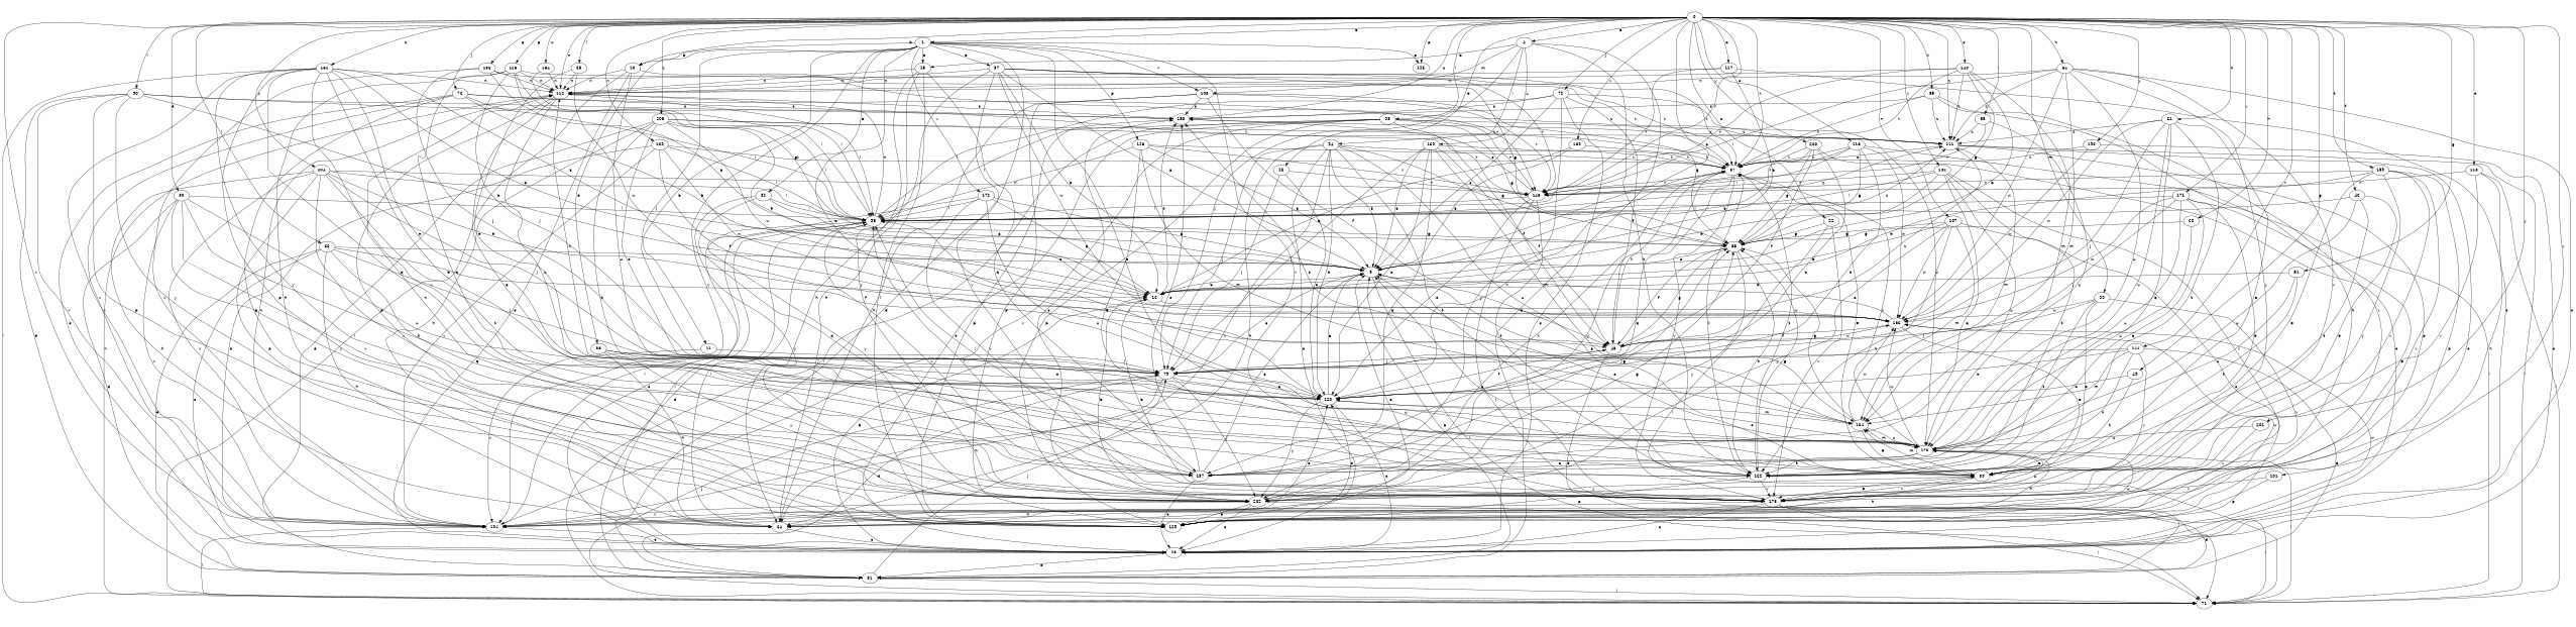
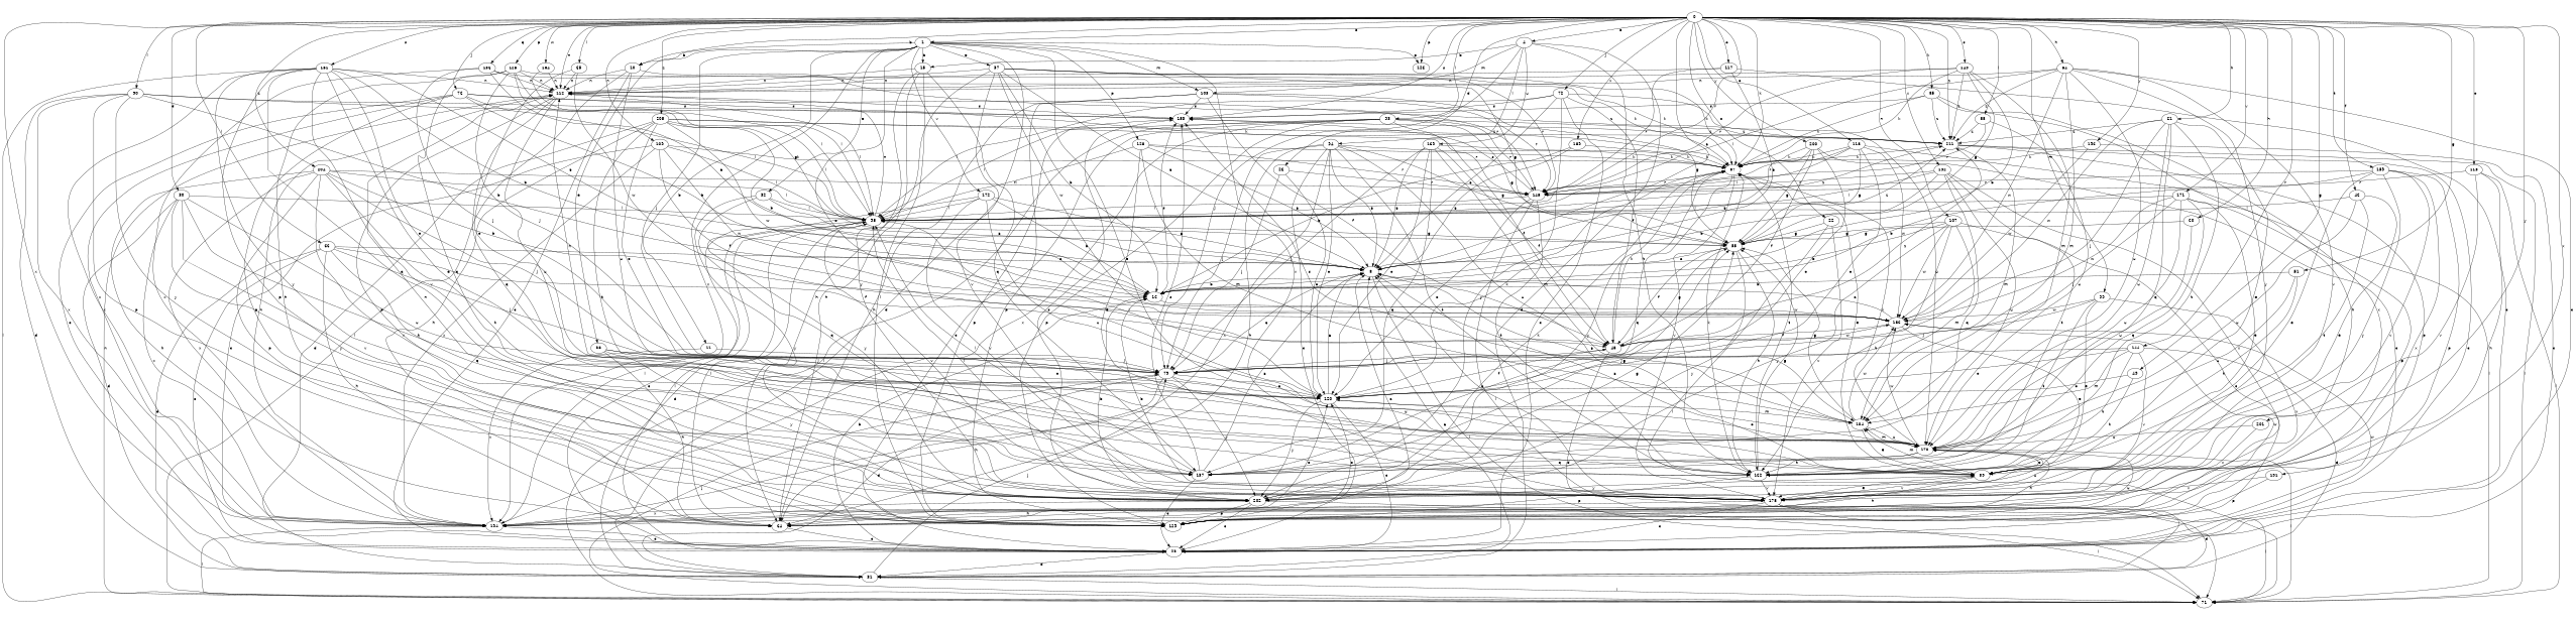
  strict digraph {
    fontname="DejaVu Sans"
    node [fontname="DejaVu Sans"]
    edge [fontname="DejaVu Sans"]
    0
    1
    4
    8
    10
    22
    26
    30
    46
    49
    51
    n12 [label=54]
    60
    61
    65
    66
    72
    76
    85
    87
    88
    90
    93
    99
    107
    109
    112
    113
    117
    118
    125
    126
    136
    144
    145
    149
    151
    153
    159
    171
    184
    189
    191
    192
    194
    196
    200
    201
    204
    205
    211
    11
    15
    31
    32
    37
    38
    39
    79
    103
    120
    128
    172
    178
    94
    162
    169
    16
    71
    23
    170
    55
    202
    95
    186
    104
    137
    64
    48
    129
    0 -> 1 [label=a]
    0 -> 4 [label=a]
    0 -> 8 [label=a]
    0 -> 10 [label=b]
    0 -> 22 [label=c]
    0 -> 26 [label=d]
    0 -> 30 [label=d]
    0 -> 46 [label=f]
    0 -> 49 [label=g]
    0 -> 51 [label=g]
    0 -> n12 [label=h]
    0 -> 60 [label=h]
    0 -> 61 [label=h]
    0 -> 65 [label=i]
    0 -> 66 [label=i]
    0 -> 72 [label=j]
    0 -> 76 [label=j]
    0 -> 85 [label=k]
    0 -> 87 [label=k]
    0 -> 88 [label=l]
    0 -> 90 [label=l]
    0 -> 93 [label=l]
    0 -> 99 [label=m]
    0 -> 107 [label=n]
    0 -> 109 [label=n]
    0 -> 112 [label=n]
    0 -> 113 [label=o]
    0 -> 117 [label=o]
    0 -> 118 [label=o]
    0 -> 125 [label=p]
    0 -> 126 [label=p]
    0 -> 136 [label=q]
    0 -> 144 [label=r]
    0 -> 145 [label=r]
    0 -> 149 [label=s]
    0 -> 151 [label=s]
    0 -> 153 [label=s]
    0 -> 159 [label=t]
    0 -> 171 [label=v]
    0 -> 184 [label=w]
    0 -> 189 [label=x]
    0 -> 191 [label=x]
    0 -> 192 [label=x]
    0 -> 194 [label=x]
    0 -> 196 [label=y]
    0 -> 200 [label=y]
    0 -> 201 [label=y]
    0 -> 204 [label=z]
    0 -> 205 [label=z]
    0 -> 211 [label=z]
    1 -> 10 [label=b]
    1 -> 126 [label=p]
    1 -> 194 [label=x]
    1 -> 11 [label=b]
    1 -> 15 [label=b]
    1 -> 31 [label=d]
    1 -> 32 [label=e]
    1 -> 37 [label=e]
    1 -> 38 [label=e]
    1 -> 39 [label=e]
    1 -> 79 [label=j]
-   1 -> 103 [label=r]
+   1 -> 103 [label=m]
    1 -> 120 [label=o]
    1 -> 128 [label=p]
    1 -> 172 [label=v]
    1 -> 178 [label=v]
    4 -> 15 [label=b]
    4 -> 31 [label=d]
    4 -> 79 [label=j]
    4 -> 103 [label=m]
    4 -> 94 [label=l]
    4 -> 162 [label=t]
    4 -> 169 [label=u]
    8 -> 16 [label=b]
    8 -> 71 [label=i]
    10 -> 112 [label=n]
    10 -> 145 [label=r]
    10 -> 71 [label=i]
    10 -> 23 [label=c]
    10 -> 170 [label=u]
    22 -> 178 [label=v]
    22 -> 71 [label=i]
    22 -> 55 [label=g]
    26 -> 145 [label=r]
    26 -> 79 [label=j]
    26 -> 120 [label=o]
    30 -> 194 [label=x]
    30 -> 31 [label=d]
    30 -> 178 [label=v]
    30 -> 162 [label=t]
    30 -> 170 [label=u]
    30 -> 202 [label=y]
    30 -> 95 [label=l]
    46 -> 39 [label=e]
    46 -> 162 [label=t]
    46 -> 170 [label=u]
    46 -> 95 [label=l]
    49 -> 120 [label=o]
    49 -> 162 [label=t]
    51 -> 162 [label=t]
    51 -> 16 [label=b]
    51 -> 170 [label=u]
    n12 -> 112 [label=n]
    n12 -> 211 [label=z]
    n12 -> 178 [label=v]
    n12 -> 23 [label=c]
    n12 -> 170 [label=u]
    n12 -> 202 [label=y]
    n12 -> 95 [label=l]
    n12 -> 186 [label=w]
    n12 -> 104 [label=m]
    60 -> 170 [label=u]
    60 -> 55 [label=g]
    61 -> 211 [label=z]
    61 -> 39 [label=e]
    61 -> 79 [label=j]
    61 -> 162 [label=t]
    61 -> 170 [label=u]
    61 -> 186 [label=w]
    61 -> 137 [label=q]
    65 -> 112 [label=n]
    65 -> 120 [label=o]
    65 -> 186 [label=w]
    66 -> 8 [label=a]
    66 -> 31 [label=d]
    66 -> 79 [label=j]
    66 -> 23 [label=c]
    66 -> 137 [label=q]
    66 -> 64 [label=h]
    66 -> 48 [label=f]
    72 -> 8 [label=a]
    72 -> 153 [label=s]
    72 -> 23 [label=c]
    72 -> 170 [label=u]
    72 -> 202 [label=y]
    72 -> 95 [label=l]
    72 -> 48 [label=f]
    76 -> 153 [label=s]
    76 -> 194 [label=x]
    76 -> 211 [label=z]
    76 -> 16 [label=b]
    76 -> 23 [label=c]
    76 -> 95 [label=l]
    76 -> 129 [label=p]
    85 -> 87 [label=k]
    85 -> 153 [label=s]
    85 -> 194 [label=x]
    85 -> 211 [label=z]
    85 -> 64 [label=h]
    87 -> 145 [label=r]
    87 -> 39 [label=e]
    87 -> 178 [label=v]
    87 -> 162 [label=t]
    87 -> 202 [label=y]
    87 -> 137 [label=q]
    88 -> 145 [label=r]
    88 -> 211 [label=z]
    88 -> 170 [label=u]
    90 -> 87 [label=k]
    90 -> 153 [label=s]
    90 -> 194 [label=x]
    90 -> 31 [label=d]
    90 -> 16 [label=b]
    90 -> 202 [label=y]
    90 -> 129 [label=p]
    93 -> 145 [label=r]
    93 -> 194 [label=x]
    93 -> 211 [label=z]
    93 -> 71 [label=i]
    93 -> 23 [label=c]
    93 -> 55 [label=g]
    93 -> 95 [label=l]
    93 -> 48 [label=f]
    93 -> 129 [label=p]
    99 -> 194 [label=x]
    99 -> 39 [label=e]
    99 -> 79 [label=j]
    99 -> 162 [label=t]
    99 -> 186 [label=w]
    107 -> 162 [label=t]
    107 -> 16 [label=b]
    107 -> 23 [label=c]
    107 -> 55 [label=g]
    107 -> 202 [label=y]
    107 -> 186 [label=w]
    107 -> 104 [label=m]
    109 -> 87 [label=k]
    109 -> 194 [label=x]
    109 -> 23 [label=c]
    109 -> 95 [label=l]
    109 -> 186 [label=w]
    109 -> 48 [label=f]
    112 -> 153 [label=s]
    112 -> 170 [label=u]
    112 -> 95 [label=l]
    112 -> 137 [label=q]
    112 -> 129 [label=p]
    113 -> 145 [label=r]
    113 -> 178 [label=v]
    113 -> 71 [label=i]
    113 -> 64 [label=h]
    117 -> 8 [label=a]
    117 -> 112 [label=n]
    117 -> 145 [label=r]
    117 -> 23 [label=c]
    118 -> 87 [label=k]
    118 -> 145 [label=r]
    118 -> 120 [label=o]
    118 -> 71 [label=i]
    118 -> 55 [label=g]
    118 -> 95 [label=l]
    118 -> 186 [label=w]
    125 -> 87 [label=k]
    125 -> 112 [label=n]
    125 -> 79 [label=j]
    125 -> 55 [label=g]
    125 -> 95 [label=l]
    125 -> 137 [label=q]
    125 -> 64 [label=h]
    136 -> 8 [label=a]
    136 -> 87 [label=k]
    136 -> 112 [label=n]
    136 -> 194 [label=x]
    136 -> 79 [label=j]
    144 -> 31 [label=d]
    144 -> 79 [label=j]
    144 -> 120 [label=o]
    144 -> 178 [label=v]
    144 -> 162 [label=t]
    144 -> 104 [label=m]
    145 -> 153 [label=s]
    145 -> 120 [label=o]
    145 -> 162 [label=t]
    145 -> 71 [label=i]
    145 -> 95 [label=l]
    149 -> 87 [label=k]
    149 -> 112 [label=n]
    149 -> 145 [label=r]
    149 -> 211 [label=z]
    149 -> 16 [label=b]
    149 -> 55 [label=g]
    149 -> 104 [label=m]
    151 -> 8 [label=a]
    151 -> 112 [label=n]
    151 -> 194 [label=x]
    151 -> 39 [label=e]
    151 -> 120 [label=o]
    151 -> 178 [label=v]
    151 -> 16 [label=b]
    151 -> 71 [label=i]
    151 -> 202 [label=y]
    151 -> 137 [label=q]
    151 -> 129 [label=p]
    153 -> 211 [label=z]
    153 -> 129 [label=p]
    159 -> 145 [label=r]
    159 -> 194 [label=x]
    159 -> 39 [label=e]
    159 -> 178 [label=v]
    159 -> 16 [label=b]
    159 -> 202 [label=y]
    159 -> 129 [label=p]
    171 -> 39 [label=e]
    171 -> 79 [label=j]
    171 -> 170 [label=u]
    171 -> 95 [label=l]
    171 -> 186 [label=w]
    171 -> 137 [label=q]
    171 -> 129 [label=p]
    184 -> 112 [label=n]
    184 -> 95 [label=l]
    189 -> 8 [label=a]
    189 -> 87 [label=k]
    189 -> 16 [label=b]
    191 -> 178 [label=v]
    191 -> 129 [label=p]
    192 -> 145 [label=r]
    192 -> 194 [label=x]
    192 -> 162 [label=t]
    192 -> 16 [label=b]
    192 -> 170 [label=u]
    192 -> 95 [label=l]
    192 -> 137 [label=q]
    194 -> 112 [label=n]
    194 -> 120 [label=o]
    194 -> 71 [label=i]
    194 -> 23 [label=c]
    194 -> 95 [label=l]
    196 -> 87 [label=k]
    196 -> 23 [label=c]
    196 -> 186 [label=w]
    200 -> 8 [label=a]
    200 -> 87 [label=k]
    200 -> 120 [label=o]
    200 -> 23 [label=c]
    200 -> 55 [label=g]
    200 -> 48 [label=f]
    201 -> 178 [label=v]
    201 -> 170 [label=u]
    204 -> 145 [label=r]
    204 -> 194 [label=x]
    204 -> 79 [label=j]
    204 -> 178 [label=v]
    204 -> 162 [label=t]
    204 -> 16 [label=b]
    204 -> 95 [label=l]
    204 -> 64 [label=h]
    204 -> 129 [label=p]
    205 -> 145 [label=r]
    205 -> 211 [label=z]
    205 -> 31 [label=d]
    205 -> 120 [label=o]
    205 -> 162 [label=t]
    205 -> 16 [label=b]
    205 -> 95 [label=l]
    205 -> 186 [label=w]
    205 -> 64 [label=h]
-   211 -> 87 [label=o]
+   211 -> 87 [label=k]
    211 -> 71 [label=i]
    211 -> 23 [label=c]
    211 -> 104 [label=m]
    211 -> 129 [label=p]
    11 -> 194 [label=x]
    11 -> 79 [label=j]
    15 -> 112 [label=n]
    15 -> 202 [label=y]
    15 -> 137 [label=q]
    15 -> 64 [label=h]
    15 -> 129 [label=i]
    31 -> 8 [label=a]
    31 -> 79 [label=j]
    31 -> 71 [label=i]
    32 -> 8 [label=a]
    32 -> 202 [label=y]
    32 -> 95 [label=l]
    32 -> 137 [label=q]
    37 -> 8 [label=a]
    37 -> 87 [label=k]
    37 -> 112 [label=n]
    37 -> 145 [label=r]
    37 -> 178 [label=v]
    37 -> 16 [label=b]
    37 -> 55 [label=g]
    37 -> 186 [label=w]
    37 -> 64 [label=h]
    38 -> 79 [label=j]
    38 -> 120 [label=o]
    38 -> 202 [label=y]
    38 -> 64 [label=h]
    39 -> 8 [label=a]
    39 -> 178 [label=v]
    39 -> 202 [label=y]
    39 -> 104 [label=m]
    39 -> 64 [label=h]
    79 -> 8 [label=a]
    79 -> 31 [label=d]
    79 -> 120 [label=o]
    79 -> 170 [label=u]
    79 -> 202 [label=y]
    79 -> 64 [label=h]
    103 -> 145 [label=r]
    103 -> 153 [label=s]
    103 -> 55 [label=g]
    103 -> 64 [label=h]
    103 -> 48 [label=f]
    103 -> 129 [label=p]
    120 -> 8 [label=a]
    120 -> 87 [label=k]
    120 -> 112 [label=n]
    120 -> 23 [label=c]
    120 -> 202 [label=y]
    120 -> 95 [label=l]
    120 -> 104 [label=m]
    120 -> 48 [label=f]
    128 -> 8 [label=a]
    128 -> 87 [label=k]
    128 -> 145 [label=r]
    128 -> 39 [label=e]
    128 -> 95 [label=l]
    128 -> 104 [label=m]
    172 -> 8 [label=a]
    172 -> 178 [label=v]
    172 -> 16 [label=b]
    172 -> 170 [label=u]
    172 -> 202 [label=y]
    172 -> 95 [label=l]
    178 -> 8 [label=a]
    178 -> 31 [label=d]
    178 -> 39 [label=e]
    178 -> 16 [label=b]
    178 -> 71 [label=i]
    178 -> 23 [label=c]
    178 -> 170 [label=u]
    178 -> 95 [label=l]
    178 -> 64 [label=h]
    94 -> 8 [label=a]
    94 -> 87 [label=k]
    94 -> 194 [label=x]
    94 -> 79 [label=j]
    94 -> 120 [label=o]
    94 -> 162 [label=t]
    94 -> 23 [label=c]
    94 -> 170 [label=u]
    94 -> 55 [label=g]
    94 -> 64 [label=h]
    162 -> 87 [label=k]
    162 -> 178 [label=v]
    162 -> 55 [label=g]
    162 -> 129 [label=p]
    169 -> 8 [label=a]
    169 -> 87 [label=k]
    169 -> 79 [label=j]
    169 -> 120 [label=o]
    169 -> 104 [label=m]
    169 -> 137 [label=q]
    169 -> 48 [label=f]
    16 -> 153 [label=s]
    16 -> 186 [label=w]
    71 -> 112 [label=n]
    71 -> 79 [label=j]
    23 -> 31 [label=d]
    23 -> 16 [label=b]
    23 -> 95 [label=l]
    23 -> 186 [label=w]
    170 -> 87 [label=k]
    170 -> 39 [label=e]
    170 -> 120 [label=o]
    170 -> 162 [label=t]
    170 -> 71 [label=i]
    170 -> 186 [label=w]
    170 -> 104 [label=m]
    170 -> 137 [label=q]
    170 -> 64 [label=h]
    55 -> 8 [label=a]
    55 -> 211 [label=z]
    55 -> 162 [label=t]
    55 -> 202 [label=y]
    55 -> 48 [label=f]
    202 -> 87 [label=k]
    202 -> 112 [label=n]
    202 -> 153 [label=s]
    202 -> 194 [label=x]
    202 -> 16 [label=b]
    202 -> 71 [label=i]
    202 -> 23 [label=c]
    202 -> 55 [label=g]
    202 -> 129 [label=p]
    95 -> 112 [label=n]
    95 -> 211 [label=z]
    95 -> 31 [label=d]
    95 -> 178 [label=v]
    95 -> 23 [label=c]
    95 -> 55 [label=g]
    186 -> 8 [label=a]
    186 -> 39 [label=e]
    186 -> 48 [label=f]
    104 -> 8 [label=a]
    104 -> 153 [label=s]
    104 -> 39 [label=e]
    104 -> 170 [label=u]
    104 -> 55 [label=g]
    104 -> 186 [label=w]
    137 -> 8 [label=a]
    137 -> 153 [label=s]
    137 -> 23 [label=c]
    137 -> 55 [label=g]
    137 -> 95 [label=l]
    64 -> 8 [label=a]
    64 -> 23 [label=c]
    64 -> 95 [label=l]
    48 -> 87 [label=k]
    48 -> 211 [label=z]
    48 -> 31 [label=d]
    48 -> 79 [label=j]
    48 -> 55 [label=g]
    48 -> 186 [label=w]
    129 -> 120 [label=o]
    129 -> 170 [label=u]
    129 -> 186 [label=w]
  }
